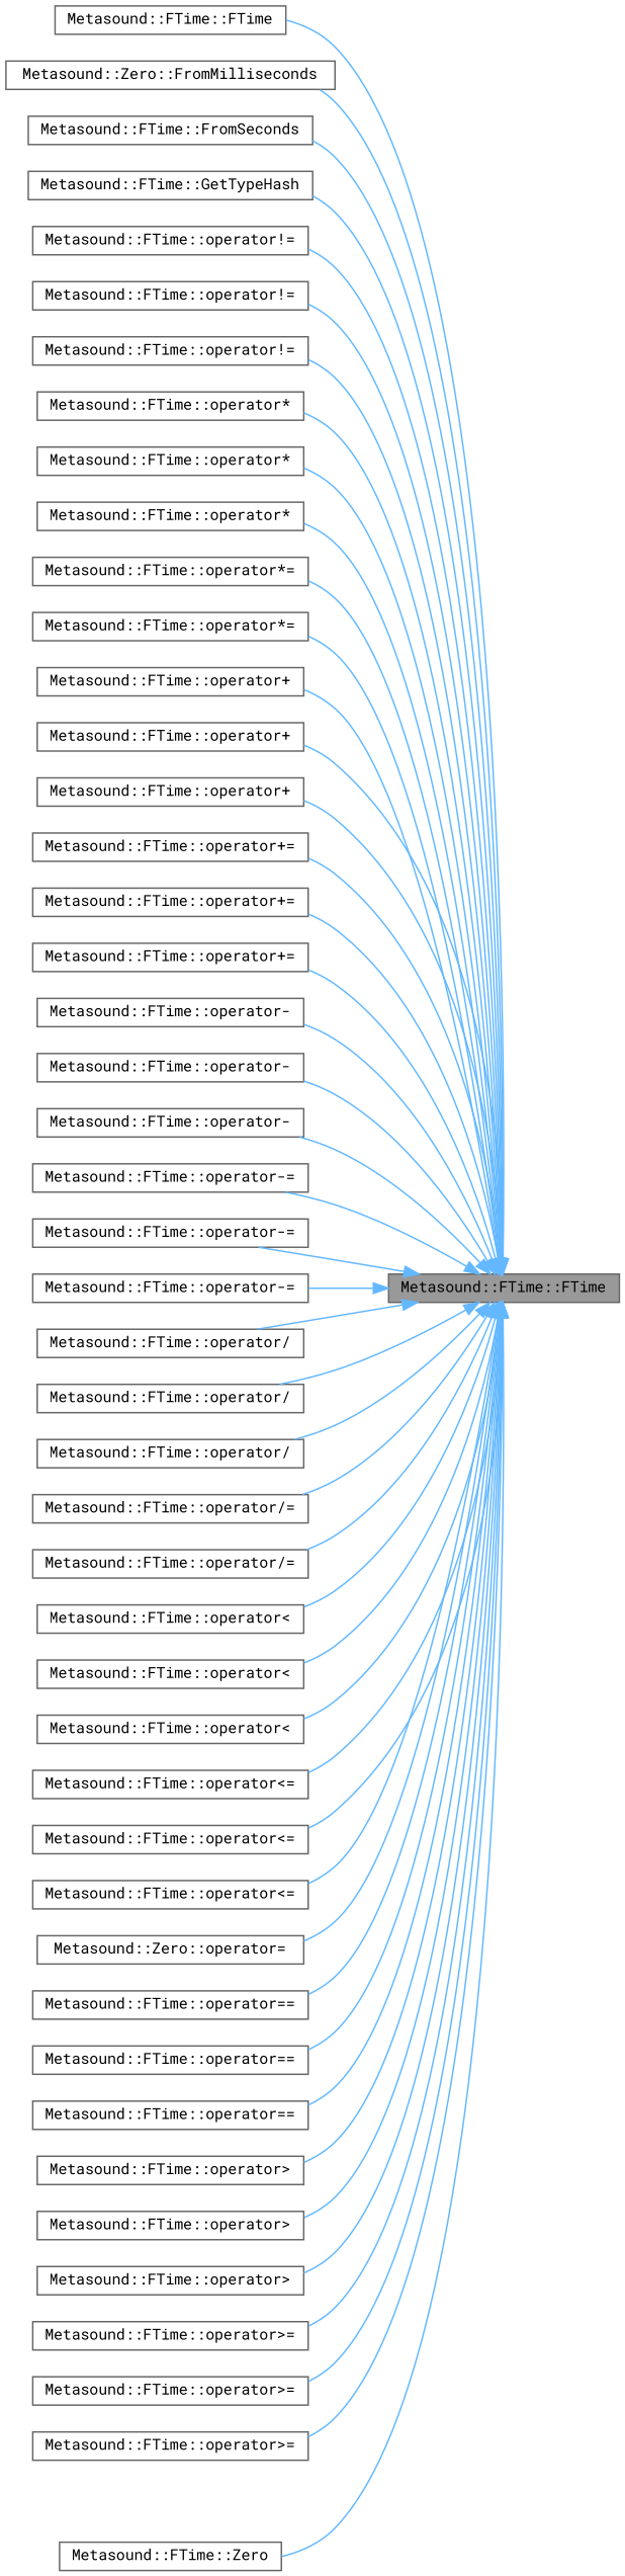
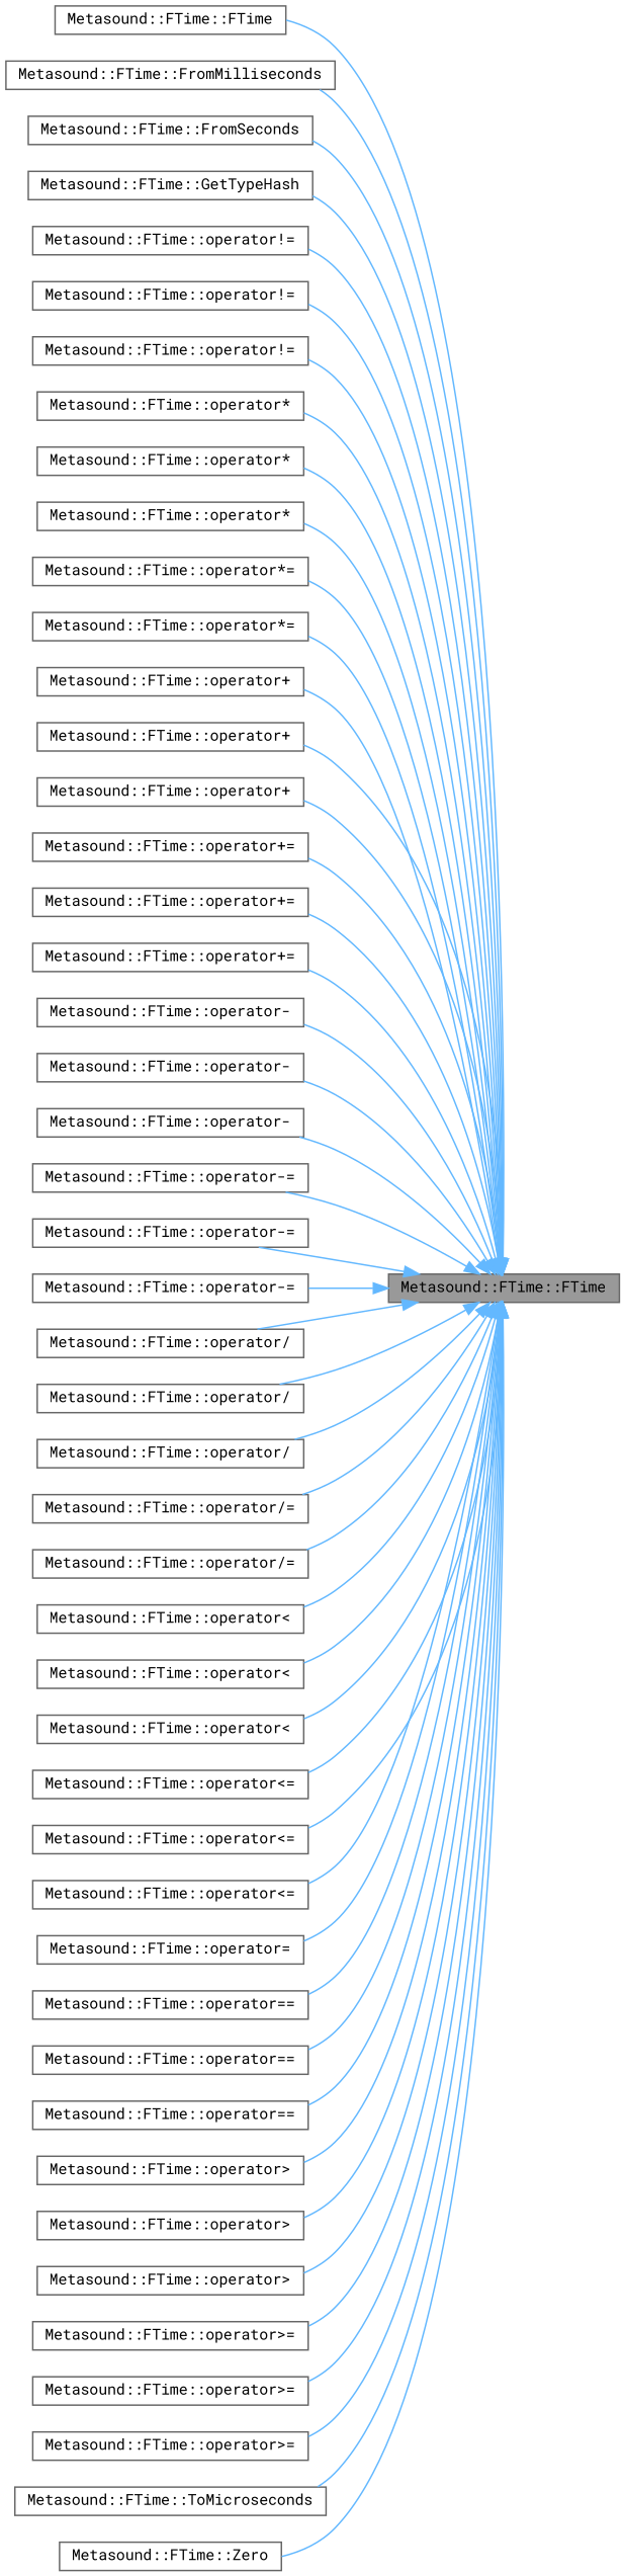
  digraph {
    fontname="Roboto Mono"
    rankdir=RL
    node [color=grey40 fillcolor=white fontname="Roboto Mono" fontsize=10 shape=box style=filled]
    edge [color=steelblue1 dir=back fontname="Roboto Mono" fontsize=10 labelfontname=Helvetica labelfontsize=10 style=solid]
    n1 [color=gray40 fillcolor=grey60 fontcolor=black height=0.2 label="Metasound::FTime::FTime" width=0.4]
    n2 [height=0.2 label="Metasound::FTime::FTime" width=0.4]
-   n3 [height=0.2 label="Metasound::Zero::FromMilliseconds" width=0.4]
+   n3 [height=0.2 label="Metasound::FTime::FromMilliseconds" width=0.4]
    n4 [height=0.2 label="Metasound::FTime::FromSeconds" width=0.4]
    n5 [height=0.2 label="Metasound::FTime::GetTypeHash" width=0.4]
    n6 [height=0.2 label="Metasound::FTime::operator!=" width=0.4]
    n7 [height=0.2 label="Metasound::FTime::operator!=" width=0.4]
    n8 [height=0.2 label="Metasound::FTime::operator!=" width=0.4]
    n9 [height=0.2 label="Metasound::FTime::operator*" width=0.4]
    n10 [height=0.2 label="Metasound::FTime::operator*" width=0.4]
    n11 [height=0.2 label="Metasound::FTime::operator*" width=0.4]
    n12 [height=0.2 label="Metasound::FTime::operator*=" width=0.4]
    n13 [height=0.2 label="Metasound::FTime::operator*=" width=0.4]
    n14 [height=0.2 label="Metasound::FTime::operator+" width=0.4]
    n15 [height=0.2 label="Metasound::FTime::operator+" width=0.4]
    n16 [height=0.2 label="Metasound::FTime::operator+" width=0.4]
    n17 [height=0.2 label="Metasound::FTime::operator+=" width=0.4]
    n18 [height=0.2 label="Metasound::FTime::operator+=" width=0.4]
    n19 [height=0.2 label="Metasound::FTime::operator+=" width=0.4]
    n20 [height=0.2 label="Metasound::FTime::operator-" width=0.4]
    n21 [height=0.2 label="Metasound::FTime::operator-" width=0.4]
    n22 [height=0.2 label="Metasound::FTime::operator-" width=0.4]
    n23 [height=0.2 label="Metasound::FTime::operator-=" width=0.4]
    n24 [height=0.2 label="Metasound::FTime::operator-=" width=0.4]
    n25 [height=0.2 label="Metasound::FTime::operator-=" width=0.4]
    n26 [height=0.2 label="Metasound::FTime::operator/" width=0.4]
    n27 [height=0.2 label="Metasound::FTime::operator/" width=0.4]
    n28 [height=0.2 label="Metasound::FTime::operator/" width=0.4]
    n29 [height=0.2 label="Metasound::FTime::operator/=" width=0.4]
    n30 [height=0.2 label="Metasound::FTime::operator/=" width=0.4]
    n31 [height=0.2 label="Metasound::FTime::operator\<" width=0.4]
    n32 [height=0.2 label="Metasound::FTime::operator\<" width=0.4]
    n33 [height=0.2 label="Metasound::FTime::operator\<" width=0.4]
    n34 [height=0.2 label="Metasound::FTime::operator\<=" width=0.4]
    n35 [height=0.2 label="Metasound::FTime::operator\<=" width=0.4]
    n36 [height=0.2 label="Metasound::FTime::operator\<=" width=0.4]
-   n37 [height=0.2 label="Metasound::Zero::operator=" width=0.4]
+   n37 [height=0.2 label="Metasound::FTime::operator=" width=0.4]
    n38 [height=0.2 label="Metasound::FTime::operator==" width=0.4]
    n39 [height=0.2 label="Metasound::FTime::operator==" width=0.4]
    n40 [height=0.2 label="Metasound::FTime::operator==" width=0.4]
    n41 [height=0.2 label="Metasound::FTime::operator\>" width=0.4]
    n42 [height=0.2 label="Metasound::FTime::operator\>" width=0.4]
    n43 [height=0.2 label="Metasound::FTime::operator\>" width=0.4]
    n44 [height=0.2 label="Metasound::FTime::operator\>=" width=0.4]
    n45 [height=0.2 label="Metasound::FTime::operator\>=" width=0.4]
    n46 [height=0.2 label="Metasound::FTime::operator\>=" width=0.4]
+   n47 [height=0.2 label="Metasound::FTime::ToMicroseconds" width=0.4]
    n48 [height=0.2 label="Metasound::FTime::Zero" width=0.4]
    n1 -> n2
    n1 -> n3
    n1 -> n4
    n1 -> n5
    n1 -> n6
    n1 -> n7
    n1 -> n8
    n1 -> n9
    n1 -> n10
    n1 -> n11
    n1 -> n12
    n1 -> n13
    n1 -> n14
    n1 -> n15
    n1 -> n16
    n1 -> n17
    n1 -> n18
    n1 -> n19
    n1 -> n20
    n1 -> n21
    n1 -> n22
    n1 -> n23
    n1 -> n24
    n1 -> n25
    n1 -> n26
    n1 -> n27
    n1 -> n28
    n1 -> n29
    n1 -> n30
    n1 -> n31
    n1 -> n32
    n1 -> n33
    n1 -> n34
    n1 -> n35
    n1 -> n36
    n1 -> n37
    n1 -> n38
    n1 -> n39
    n1 -> n40
    n1 -> n41
    n1 -> n42
    n1 -> n43
    n1 -> n44
    n1 -> n45
    n1 -> n46
+   n1 -> n47
    n1 -> n48
  }
